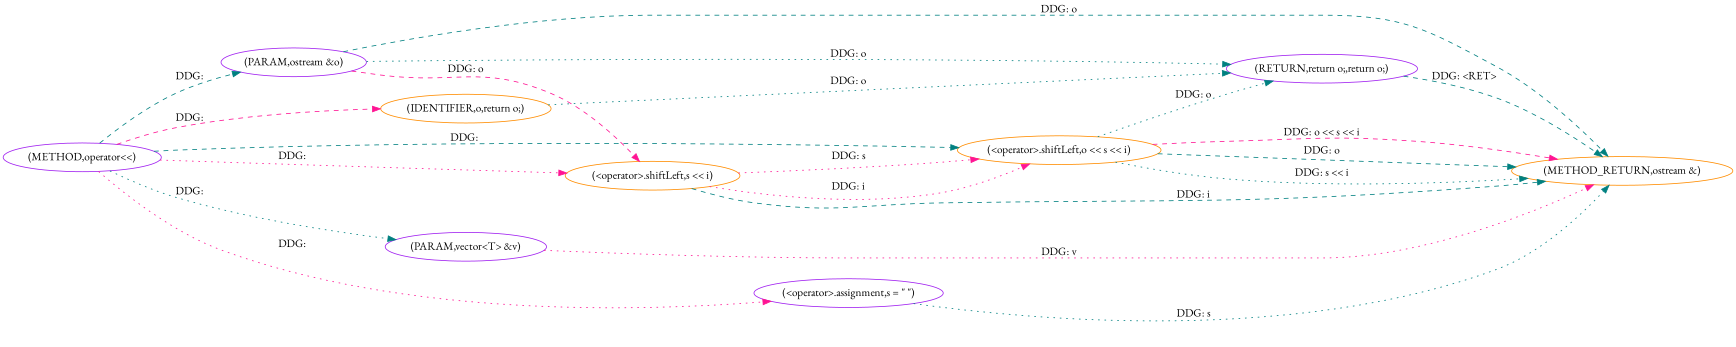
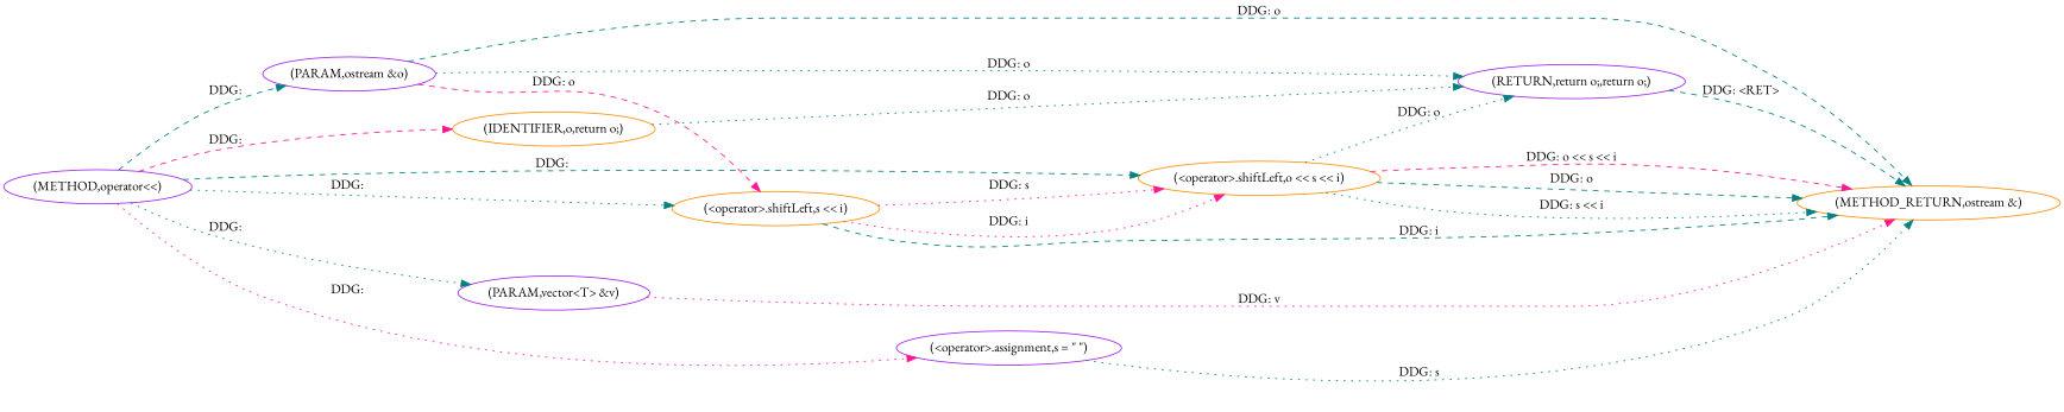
  digraph {
    fontname="EB Garamond"
    rankdir=LR
    node [color=purple fontname="EB Garamond"]
    edge [color=teal fontname="EB Garamond" style=dotted]
    n1 [label="(METHOD,operator<<)"]
    n2 [label="(PARAM,ostream &o)"]
    n3 [label="(PARAM,vector<T> &v)"]
    n4 [color=darkorange label="(<operator>.shiftLeft,o << s << i)"]
    n5 [label="(<operator>.assignment,s = \" \")"]
    n6 [color=darkorange label="(IDENTIFIER,o,return o;)"]
    n7 [color=darkorange label="(<operator>.shiftLeft,s << i)"]
    n8 [color=darkorange label="(METHOD_RETURN,ostream &)"]
    n9 [label="(RETURN,return o;,return o;)"]
    n1 -> n2 [label="DDG: " style=dashed]
    n1 -> n3 [label="DDG: "]
    n1 -> n4 [label="DDG: " style=dashed]
    n1 -> n5 [color=deeppink label="DDG: "]
    n1 -> n6 [color=deeppink label="DDG: " style=dashed]
-   n1 -> n7 [color=deeppink label="DDG: "]
+   n1 -> n7 [label="DDG: "]
    n2 -> n7 [color=deeppink label="DDG: o" style=dashed]
    n2 -> n8 [label="DDG: o" style=dashed]
    n2 -> n9 [label="DDG: o"]
    n3 -> n8 [color=deeppink label="DDG: v"]
    n4 -> n8 [label="DDG: o" style=dashed]
    n4 -> n8 [label="DDG: s << i"]
    n4 -> n8 [color=deeppink label="DDG: o << s << i" style=dashed]
    n4 -> n9 [label="DDG: o"]
    n5 -> n8 [label="DDG: s"]
    n6 -> n9 [label="DDG: o"]
    n7 -> n4 [color=deeppink label="DDG: i"]
    n7 -> n4 [color=deeppink label="DDG: s"]
    n7 -> n8 [label="DDG: i" style=dashed]
    n9 -> n8 [label="DDG: <RET>" style=dashed]
  }
